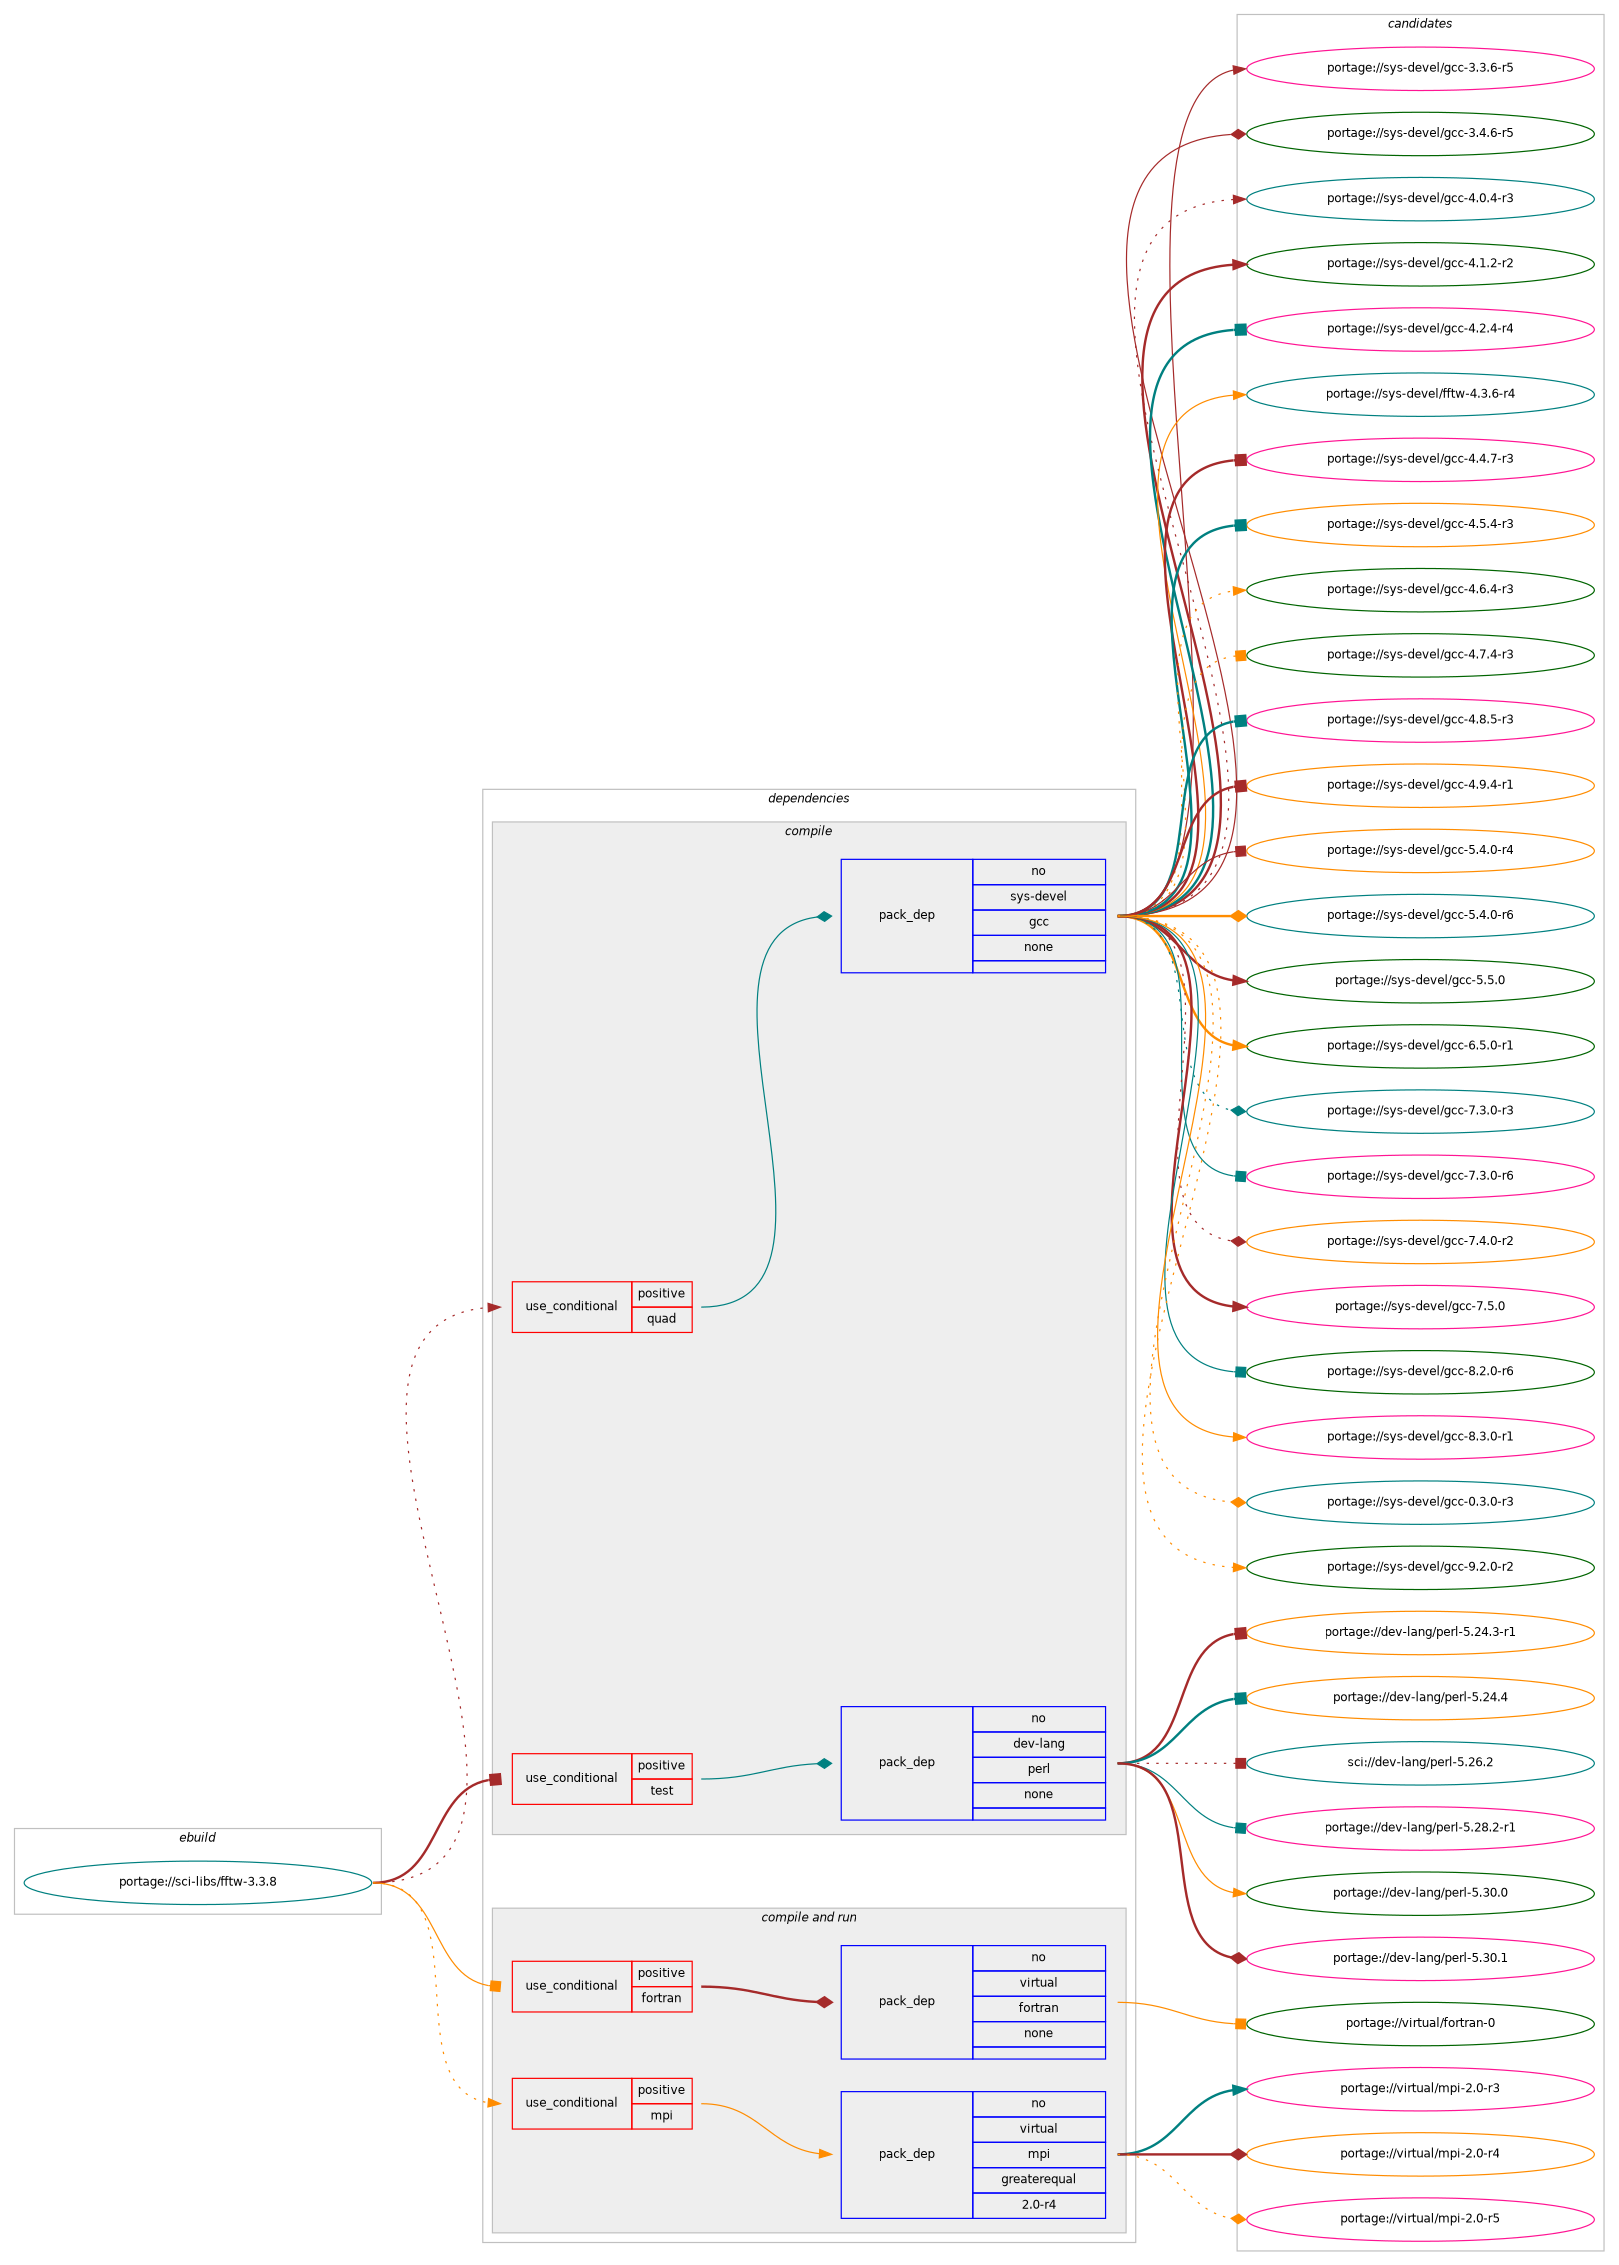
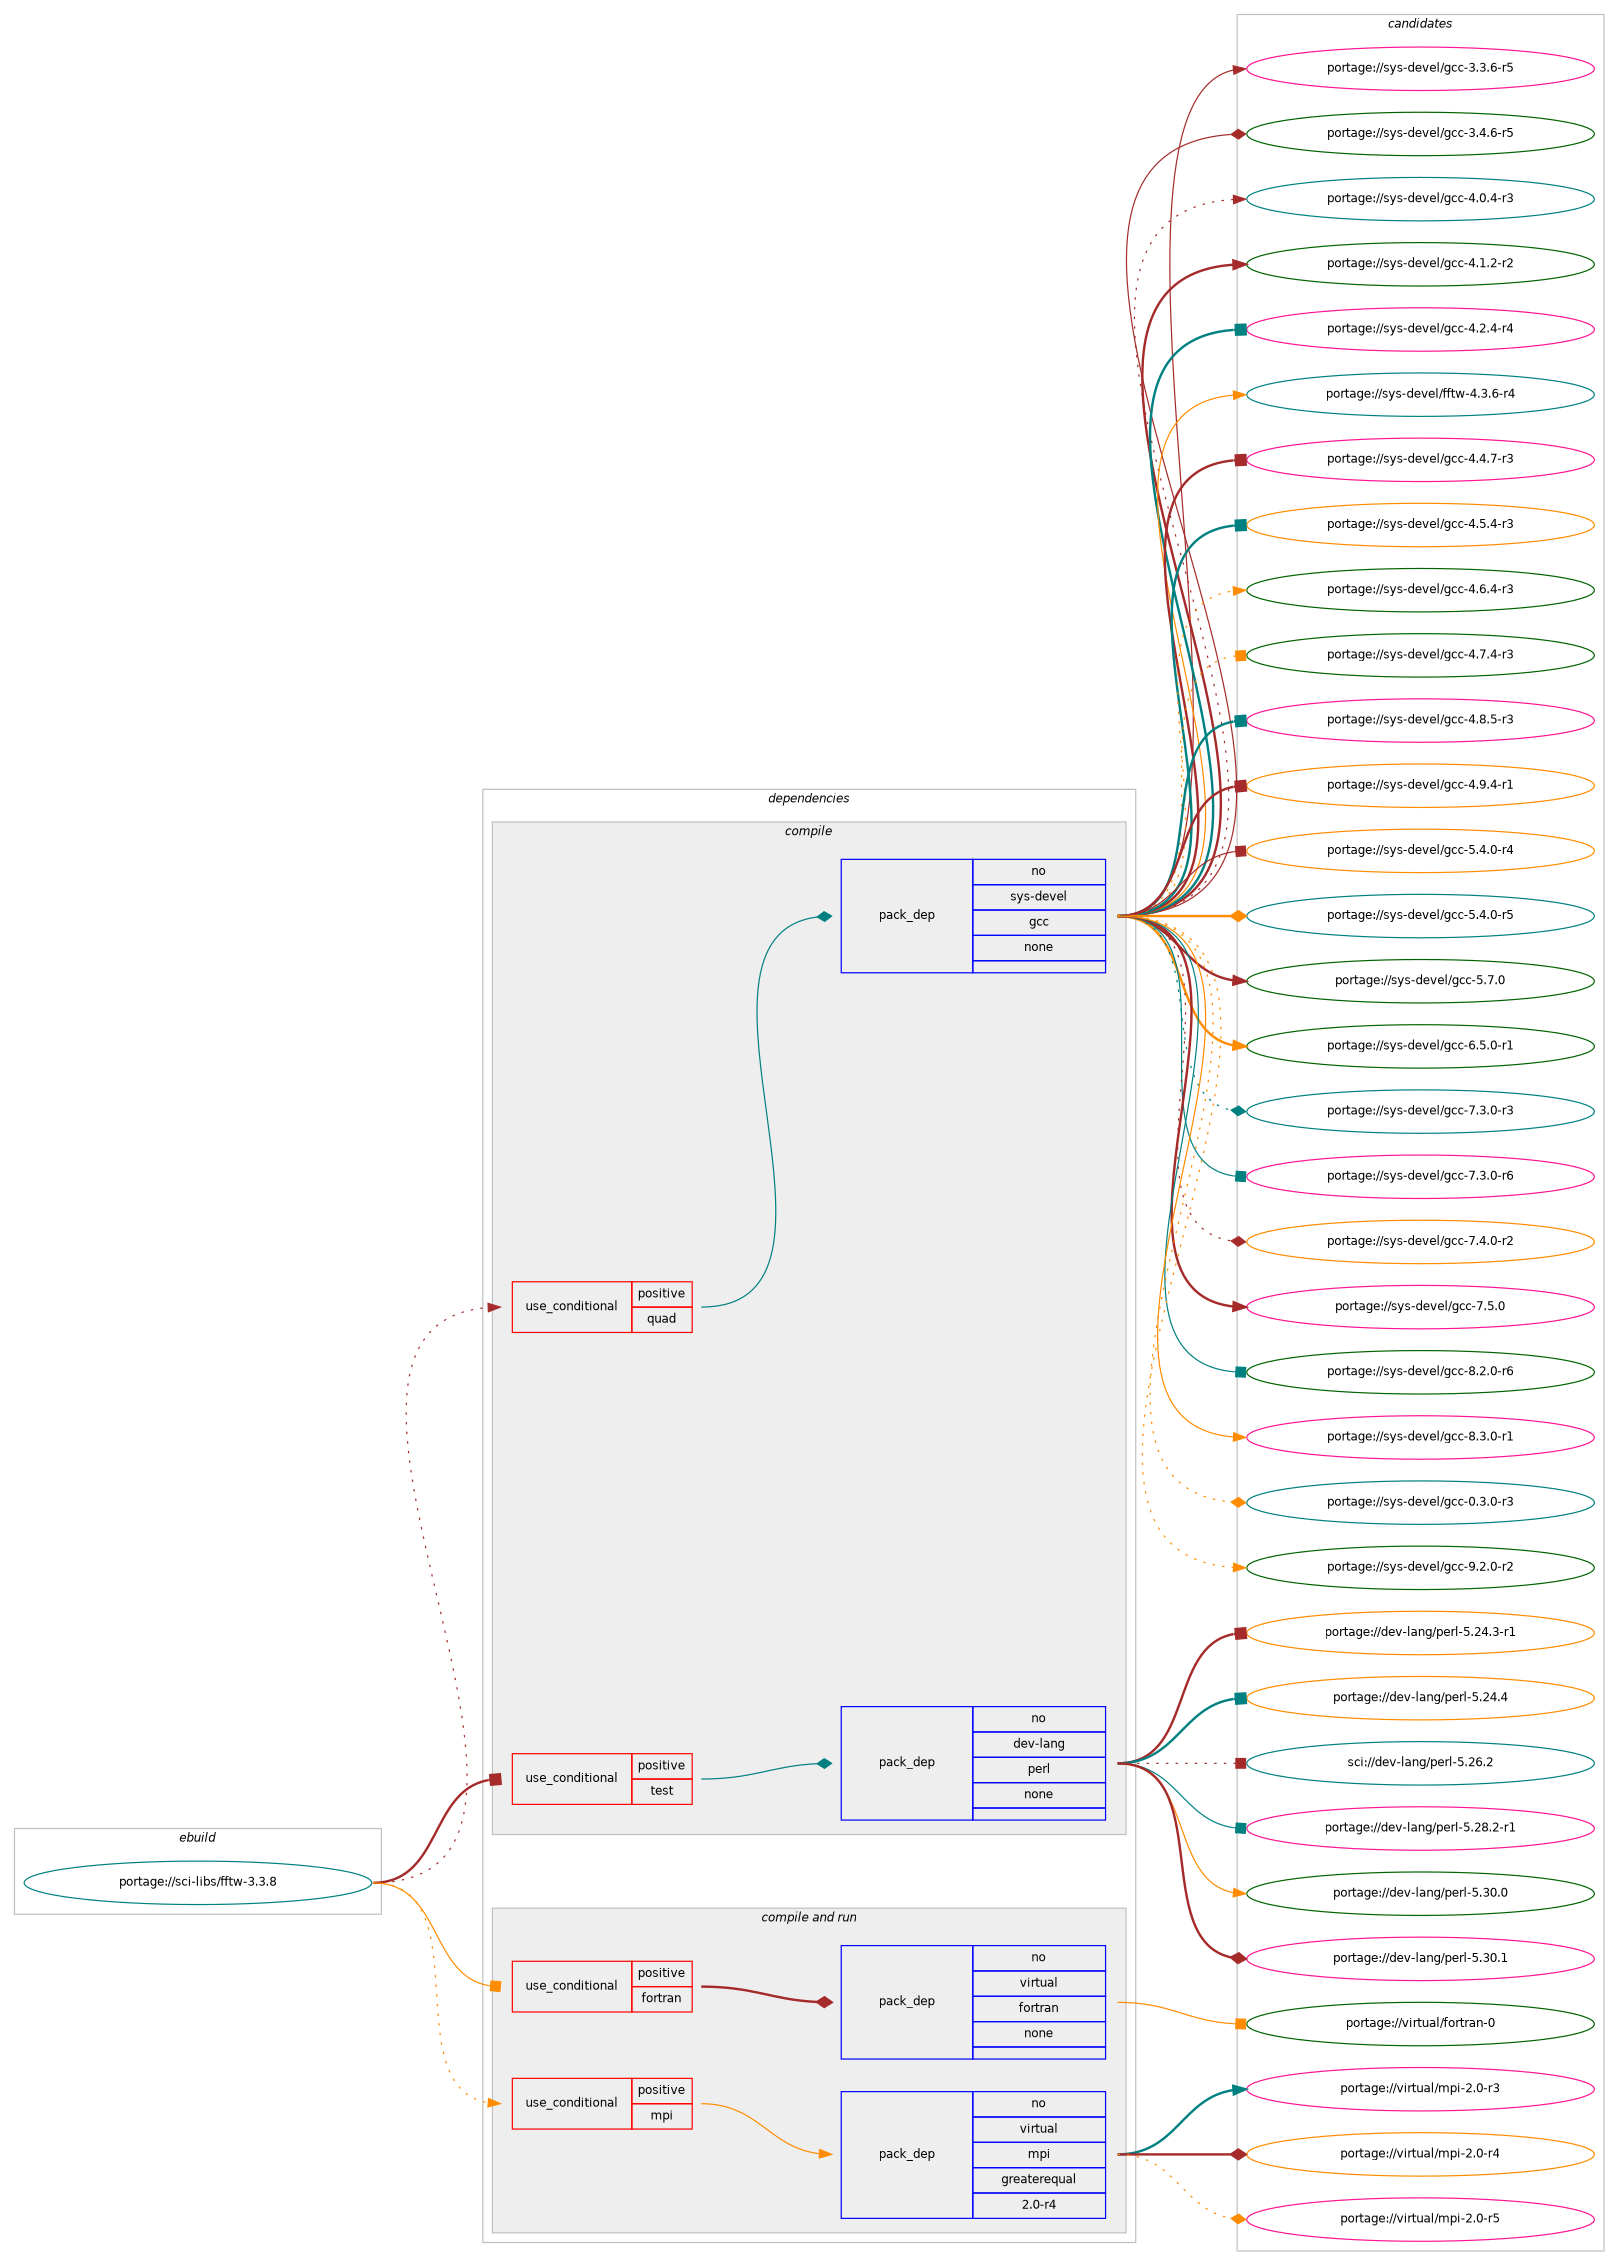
  digraph {
    compound=true
    concentrate=true
    fontname=Helvetica
    fontsize=10
    newrank=true
    rankdir=LR
    ranksep=1.5
    node [color=deeppink fontname=Helvetica fontsize=10]
    edge [arrowhead=box color=brown headport=w style=bold tailport=e weight=100]
    n1 [color=teal label="portage://sci-libs/fftw-3.3.8" width=4]
    n2 [color=blue label=<<TABLE BORDER="0" CELLBORDER="1" CELLSPACING="0" CELLPADDING="4" WIDTH="220"><TR><TD ROWSPAN="6" CELLPADDING="30">pack_dep</TD></TR><TR><TD WIDTH="110">no</TD></TR><TR><TD>sys-devel</TD></TR><TR><TD>gcc</TD></TR><TR><TD>none</TD></TR><TR><TD></TD></TR></TABLE>> shape=none]
    n3 [color=red label=<<TABLE BORDER="0" CELLBORDER="1" CELLSPACING="0" CELLPADDING="4"><TR><TD ROWSPAN="3" CELLPADDING="10">use_conditional</TD></TR><TR><TD>positive</TD></TR><TR><TD>quad</TD></TR></TABLE>> shape=none]
    n4 [color=blue label=<<TABLE BORDER="0" CELLBORDER="1" CELLSPACING="0" CELLPADDING="4" WIDTH="220"><TR><TD ROWSPAN="6" CELLPADDING="30">pack_dep</TD></TR><TR><TD WIDTH="110">no</TD></TR><TR><TD>dev-lang</TD></TR><TR><TD>perl</TD></TR><TR><TD>none</TD></TR><TR><TD></TD></TR></TABLE>> shape=none]
    n5 [color=red label=<<TABLE BORDER="0" CELLBORDER="1" CELLSPACING="0" CELLPADDING="4"><TR><TD ROWSPAN="3" CELLPADDING="10">use_conditional</TD></TR><TR><TD>positive</TD></TR><TR><TD>test</TD></TR></TABLE>> shape=none]
    n6 [color=blue label=<<TABLE BORDER="0" CELLBORDER="1" CELLSPACING="0" CELLPADDING="4" WIDTH="220"><TR><TD ROWSPAN="6" CELLPADDING="30">pack_dep</TD></TR><TR><TD WIDTH="110">no</TD></TR><TR><TD>virtual</TD></TR><TR><TD>fortran</TD></TR><TR><TD>none</TD></TR><TR><TD></TD></TR></TABLE>> shape=none]
    n7 [color=red label=<<TABLE BORDER="0" CELLBORDER="1" CELLSPACING="0" CELLPADDING="4"><TR><TD ROWSPAN="3" CELLPADDING="10">use_conditional</TD></TR><TR><TD>positive</TD></TR><TR><TD>fortran</TD></TR></TABLE>> shape=none]
    n8 [color=blue label=<<TABLE BORDER="0" CELLBORDER="1" CELLSPACING="0" CELLPADDING="4" WIDTH="220"><TR><TD ROWSPAN="6" CELLPADDING="30">pack_dep</TD></TR><TR><TD WIDTH="110">no</TD></TR><TR><TD>virtual</TD></TR><TR><TD>mpi</TD></TR><TR><TD>greaterequal</TD></TR><TR><TD>2.0-r4</TD></TR></TABLE>> shape=none]
    n9 [color=red label=<<TABLE BORDER="0" CELLBORDER="1" CELLSPACING="0" CELLPADDING="4"><TR><TD ROWSPAN="3" CELLPADDING="10">use_conditional</TD></TR><TR><TD>positive</TD></TR><TR><TD>mpi</TD></TR></TABLE>> shape=none]
    n10 [label="portage://sys-devel/gcc-3.3.6-r5" width=4]
    n11 [color=darkgreen label="portage://sys-devel/gcc-3.4.6-r5" width=4]
    n12 [color=teal label="portage://sys-devel/gcc-4.0.4-r3" width=4]
    n13 [color=darkgreen label="portage://sys-devel/gcc-4.1.2-r2" width=4]
    n14 [label="portage://sys-devel/gcc-4.2.4-r4" width=4]
    n15 [color=teal label="portage://sys-devel/fftw-4.3.6-r4" width=4]
    n16 [label="portage://sys-devel/gcc-4.4.7-r3" width=4]
    n17 [color=darkorange label="portage://sys-devel/gcc-4.5.4-r3" width=4]
    n18 [color=darkgreen label="portage://sys-devel/gcc-4.6.4-r3" width=4]
    n19 [color=darkgreen label="portage://sys-devel/gcc-4.7.4-r3" width=4]
    n20 [label="portage://sys-devel/gcc-4.8.5-r3" width=4]
    n21 [color=darkorange label="portage://sys-devel/gcc-4.9.4-r1" width=4]
    n22 [color=darkorange label="portage://sys-devel/gcc-5.4.0-r4" width=4]
-   n23 [color=teal label="portage://sys-devel/gcc-5.4.0-r6" width=4]
-   n24 [color=darkgreen label="portage://sys-devel/gcc-5.5.0" width=4]
+   n23 [color=teal label="portage://sys-devel/gcc-5.4.0-r5" width=4]
+   n24 [color=darkgreen label="portage://sys-devel/gcc-5.7.0" width=4]
    n25 [color=darkgreen label="portage://sys-devel/gcc-6.5.0-r1" width=4]
    n26 [color=teal label="portage://sys-devel/gcc-7.3.0-r3" width=4]
    n27 [label="portage://sys-devel/gcc-7.3.0-r6" width=4]
    n28 [color=darkorange label="portage://sys-devel/gcc-7.4.0-r2" width=4]
    n29 [label="portage://sys-devel/gcc-7.5.0" width=4]
    n30 [color=darkgreen label="portage://sys-devel/gcc-8.2.0-r6" width=4]
    n31 [label="portage://sys-devel/gcc-8.3.0-r1" width=4]
    n32 [color=teal label="portage://sys-devel/gcc-0.3.0-r3" width=4]
    n33 [color=darkgreen label="portage://sys-devel/gcc-9.2.0-r2" width=4]
    n34 [color=darkorange label="portage://dev-lang/perl-5.24.3-r1" width=4]
    n35 [color=darkorange label="portage://dev-lang/perl-5.24.4" width=4]
    n36 [color=teal label="sci://dev-lang/perl-5.26.2" width=4]
    n37 [label="portage://dev-lang/perl-5.28.2-r1" width=4]
    n38 [color=darkgreen label="portage://dev-lang/perl-5.30.0" width=4]
    n39 [label="portage://dev-lang/perl-5.30.1" width=4]
    n40 [color=darkgreen label="portage://virtual/fortran-0" width=4]
    n41 [label="portage://virtual/mpi-2.0-r3" width=4]
    n42 [color=darkorange label="portage://virtual/mpi-2.0-r4" width=4]
    n43 [label="portage://virtual/mpi-2.0-r5" width=4]
    subgraph cluster_1 {
      color=gray
      label=<<i>ebuild</i>>
      rank=same
      n1
    }
    subgraph cluster_2 {
      color=gray
      label=<<i>dependencies</i>>
      subgraph cluster_3 {
        color=gray
        fillcolor="#eeeeee"
        label=<<i>compile</i>>
        style=filled
        subgraph sub_4 {
          color=gray
          fillcolor="#eeeeee"
          label=<<i>compile</i>>
          style=filled
          n3
          subgraph sub_5 {
            color=gray
            fillcolor="#eeeeee"
            label=<<i>compile</i>>
            style=filled
            n2
          }
        }
        subgraph sub_6 {
          color=gray
          fillcolor="#eeeeee"
          label=<<i>compile</i>>
          style=filled
          n5
          subgraph sub_7 {
            color=gray
            fillcolor="#eeeeee"
            label=<<i>compile</i>>
            style=filled
            n4
          }
        }
      }
      subgraph cluster_8 {
        color=gray
        fillcolor="#eeeeee"
        label=<<i>compile and run</i>>
        style=filled
        subgraph sub_9 {
          color=gray
          fillcolor="#eeeeee"
          label=<<i>compile and run</i>>
          style=filled
          n7
          subgraph sub_10 {
            color=gray
            fillcolor="#eeeeee"
            label=<<i>compile and run</i>>
            style=filled
            n6
          }
        }
        subgraph sub_11 {
          color=gray
          fillcolor="#eeeeee"
          label=<<i>compile and run</i>>
          style=filled
          n9
          subgraph sub_12 {
            color=gray
            fillcolor="#eeeeee"
            label=<<i>compile and run</i>>
            style=filled
            n8
          }
        }
      }
      subgraph cluster_13 {
        color=gray
        fillcolor="#eeeeee"
        label=<<i>run</i>>
        style=filled
      }
    }
    subgraph cluster_14 {
      color=gray
      label=<<i>candidates</i>>
      rank=same
      subgraph sub_15 {
        color=black
        label=<<i>candidates</i>>
        nodesep=1
        rank=same
        n10
        n11
        n12
        n13
        n14
        n15
        n16
        n17
        n18
        n19
        n20
        n21
        n22
        n23
        n24
        n25
        n26
        n27
        n28
        n29
        n30
        n31
        n32
        n33
      }
      subgraph sub_16 {
        color=black
        label=<<i>candidates</i>>
        nodesep=1
        rank=same
        n34
        n35
        n36
        n37
        n38
        n39
      }
      subgraph sub_17 {
        color=black
        label=<<i>candidates</i>>
        nodesep=1
        rank=same
        n40
      }
      subgraph sub_18 {
        color=black
        label=<<i>candidates</i>>
        nodesep=1
        rank=same
        n41
        n42
        n43
      }
    }
    n1 -> n3 [arrowhead=normal style=dotted weight=20]
    n1 -> n5 [weight=20]
    n1 -> n7 [color=darkorange style=solid weight=20]
    n1 -> n9 [arrowhead=normal color=darkorange style=dotted weight=20]
    n2 -> n10 [arrowhead=normal style=solid]
    n2 -> n11 [arrowhead=diamond style=solid]
    n2 -> n12 [arrowhead=normal style=dotted]
    n2 -> n13 [arrowhead=normal]
    n2 -> n14 [color=teal]
    n2 -> n15 [arrowhead=normal color=darkorange style=solid]
    n2 -> n16
    n2 -> n17 [color=teal]
    n2 -> n18 [arrowhead=normal color=darkorange style=dotted]
    n2 -> n19 [color=darkorange style=dotted]
    n2 -> n20 [color=teal]
    n2 -> n21
    n2 -> n22 [style=solid]
    n2 -> n23 [arrowhead=diamond color=darkorange]
    n2 -> n24 [arrowhead=normal]
    n2 -> n25 [arrowhead=normal color=darkorange]
    n2 -> n26 [arrowhead=diamond color=teal style=dotted]
    n2 -> n27 [color=teal style=solid]
    n2 -> n28 [arrowhead=diamond style=dotted]
    n2 -> n29 [arrowhead=normal]
    n2 -> n30 [color=teal style=solid]
    n2 -> n31 [arrowhead=normal color=darkorange style=solid]
    n2 -> n32 [arrowhead=diamond color=darkorange style=dotted]
    n2 -> n33 [arrowhead=normal color=darkorange style=dotted]
    n3 -> n2 [arrowhead=diamond color=teal style=solid weight=20]
    n4 -> n34
    n4 -> n35 [color=teal]
    n4 -> n36 [style=dotted]
    n4 -> n37 [color=teal style=solid]
    n4 -> n38 [arrowhead=normal color=darkorange style=solid]
    n4 -> n39 [arrowhead=diamond]
    n5 -> n4 [arrowhead=diamond color=teal style=solid weight=20]
    n6 -> n40 [color=darkorange style=solid]
    n7 -> n6 [arrowhead=diamond weight=20]
    n8 -> n41 [arrowhead=normal color=teal]
    n8 -> n42 [arrowhead=diamond]
    n8 -> n43 [arrowhead=diamond color=darkorange style=dotted]
    n9 -> n8 [arrowhead=normal color=darkorange style=solid weight=20]
  }
